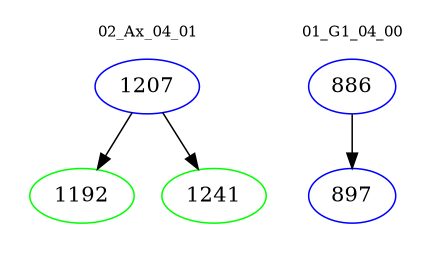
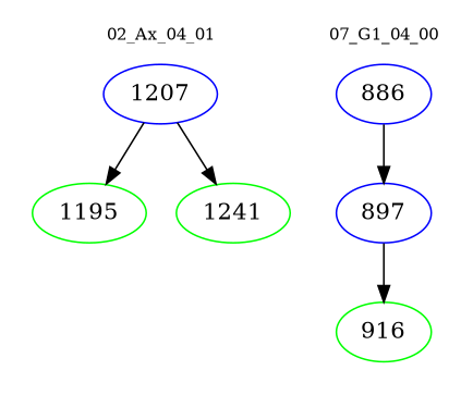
  digraph {
    node [color=blue]
    edge [color=black]
    n1 [label=1207]
-   n2 [color=green label=1192]
+   n2 [color=green label=1195]
    n3 [color=green label=1241]
    n4 [label=897]
    n5 [label=886]
+   n6 [color=green label=916]
    subgraph cluster_1 {
      color=white
      fontsize=10
      label="02_Ax_04_01"
      n1
      n2
      n3
    }
    subgraph cluster_2 {
      color=white
      fontsize=10
-     label="01_G1_04_00"
+     label="07_G1_04_00"
      n4
      n5
+     n6
    }
    n1 -> n2
    n1 -> n3
+   n4 -> n6
    n5 -> n4
  }
